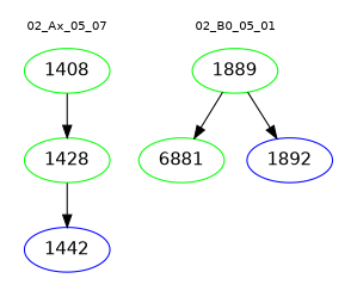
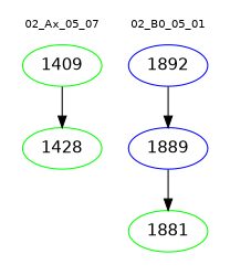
  digraph {
    fontname="DejaVu Sans"
    node [color=green fontname="DejaVu Sans"]
    edge [color=black fontname="DejaVu Sans"]
    n1 [label=1428]
-   n2 [label=1408]
-   n3 [color=blue label=1442]
-   n4 [label=1889]
-   n5 [label=6881]
+   n2 [label=1409]
+   n4 [color=blue label=1889]
+   n5 [label=1881]
    n6 [color=blue label=1892]
    subgraph cluster_1 {
      color=white
      fontsize=10
      label="02_Ax_05_07"
      n1
      n2
-     n3
    }
    subgraph cluster_2 {
      color=white
      fontsize=10
      label="02_B0_05_01"
      n4
      n5
      n6
    }
-   n1 -> n3
    n2 -> n1
    n4 -> n5
-   n4 -> n6
+   n6 -> n4
  }
